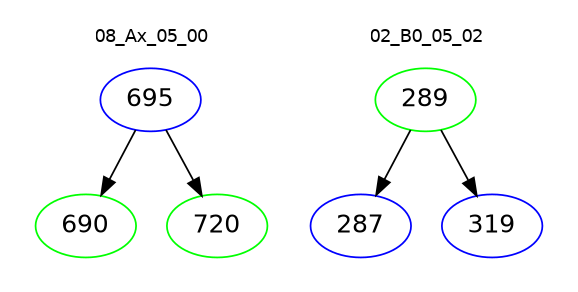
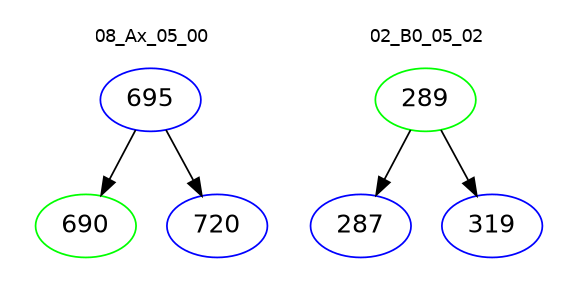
  digraph {
    fontname="DejaVu Sans"
    node [color=blue fontname="DejaVu Sans"]
    edge [color=black fontname="DejaVu Sans"]
    n1 [color=green label=690]
    n2 [label=695]
-   n3 [color=green label=720]
+   n3 [label=720]
    n4 [color=green label=289]
    n5 [label=287]
    n6 [label=319]
    subgraph cluster_1 {
      color=white
      fontsize=10
      label="08_Ax_05_00"
      n1
      n2
      n3
    }
    subgraph cluster_2 {
      color=white
      fontsize=10
      label="02_B0_05_02"
      n4
      n5
      n6
    }
    n2 -> n1
    n2 -> n3
    n4 -> n5
    n4 -> n6
  }
